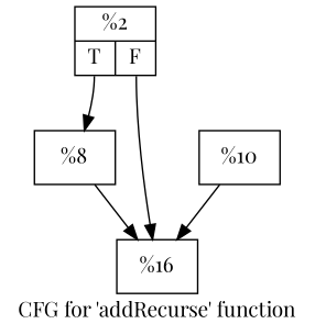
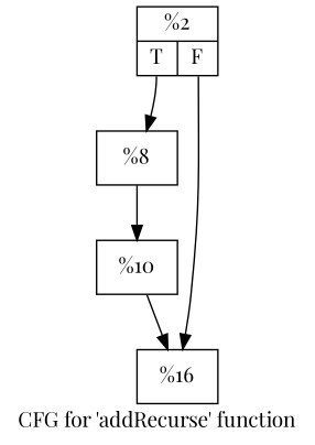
  digraph {
    fontname="Playfair Display"
    label="CFG for 'addRecurse' function"
    node [fontname="Playfair Display" shape=record]
    edge [fontname="Playfair Display"]
    n1 [label="{%2|{<s0>T|<s1>F}}"]
    n2 [label="{%8}"]
    n3 [label="{%16}"]
    n4 [label="{%10}"]
    n1 -> n2 [tailport=s0]
    n1 -> n3 [tailport=s1]
-   n2 -> n3
+   n2 -> n4
    n4 -> n3
  }
